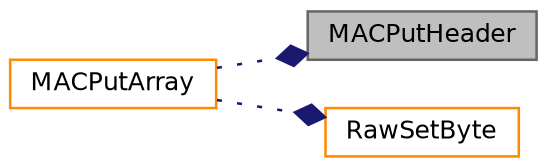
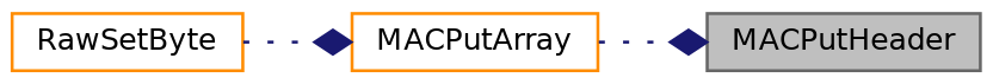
  digraph {
    rankdir=LR
    node [color=darkorange fillcolor=white fontname=Helvetica fontsize=10 shape=record style=filled]
    edge [arrowhead=diamond color=midnightblue fontname=Helvetica fontsize=10 labelfontname=Helvetica labelfontsize=10 style=dotted]
    n1 [color=gray40 fillcolor=grey75 fontcolor=black height=0.2 label=MACPutHeader width=0.4]
    n2 [height=0.2 label=MACPutArray width=0.4]
    n3 [height=0.2 label=RawSetByte width=0.4]
    n2 -> n1
-   n2 -> n3
+   n3 -> n2
  }
